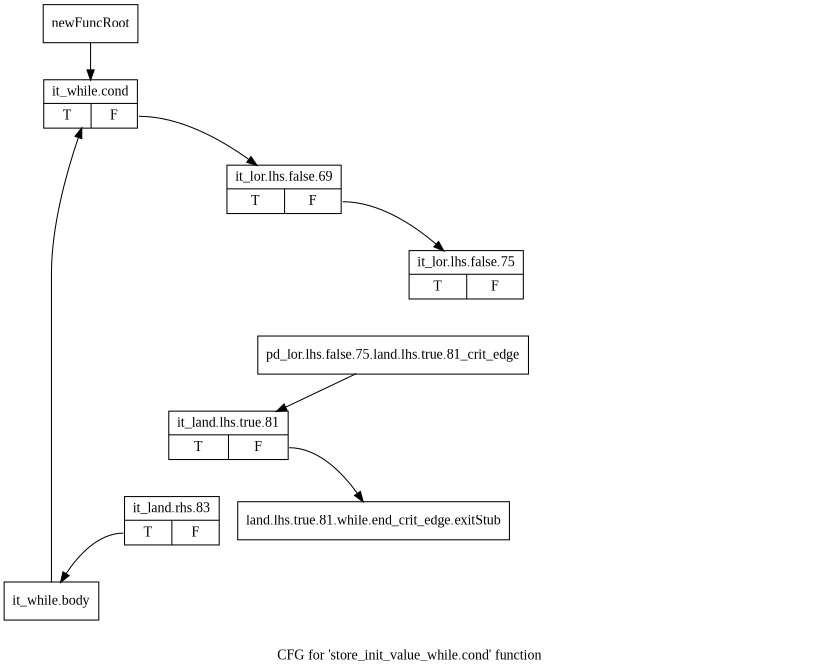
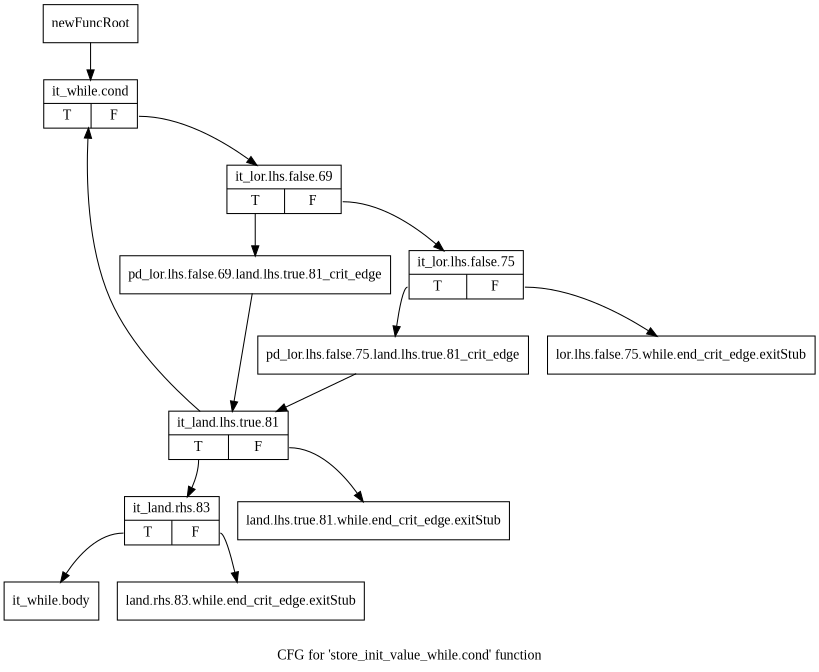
  digraph {
    fontname="Liberation Serif"
    label="CFG for 'store_init_value_while.cond' function"
    node [fontname="Liberation Serif" shape=record]
    edge [fontname="Liberation Serif" tailport=s1]
    n1 [label="{newFuncRoot}"]
    n2 [label="{it_while.cond|{<s0>T|<s1>F}}"]
    n3 [label="{it_lor.lhs.false.69|{<s0>T|<s1>F}}"]
+   n4 [label="{pd_lor.lhs.false.69.land.lhs.true.81_crit_edge}"]
    n5 [label="{it_lor.lhs.false.75|{<s0>T|<s1>F}}"]
+   n6 [label="{lor.lhs.false.75.while.end_crit_edge.exitStub}"]
    n7 [label="{land.lhs.true.81.while.end_crit_edge.exitStub}"]
+   n8 [label="{land.rhs.83.while.end_crit_edge.exitStub}"]
    n9 [label="{it_land.lhs.true.81|{<s0>T|<s1>F}}"]
    n10 [label="{it_land.rhs.83|{<s0>T|<s1>F}}"]
    n11 [label="{pd_lor.lhs.false.75.land.lhs.true.81_crit_edge}"]
    n12 [label="{it_while.body}"]
    n1 -> n2 [tailport=""]
    n2 -> n3
+   n3 -> n4 [tailport=s0]
    n3 -> n5
+   n4 -> n9 [tailport=""]
+   n5 -> n6
+   n5 -> n11 [tailport=s0]
    n9 -> n7
+   n9 -> n10 [tailport=s0]
+   n10 -> n8
    n10 -> n12 [tailport=s0]
    n11 -> n9 [tailport=""]
-   n12 -> n2 [tailport=""]
+   n9 -> n2 [tailport=""]
  }
